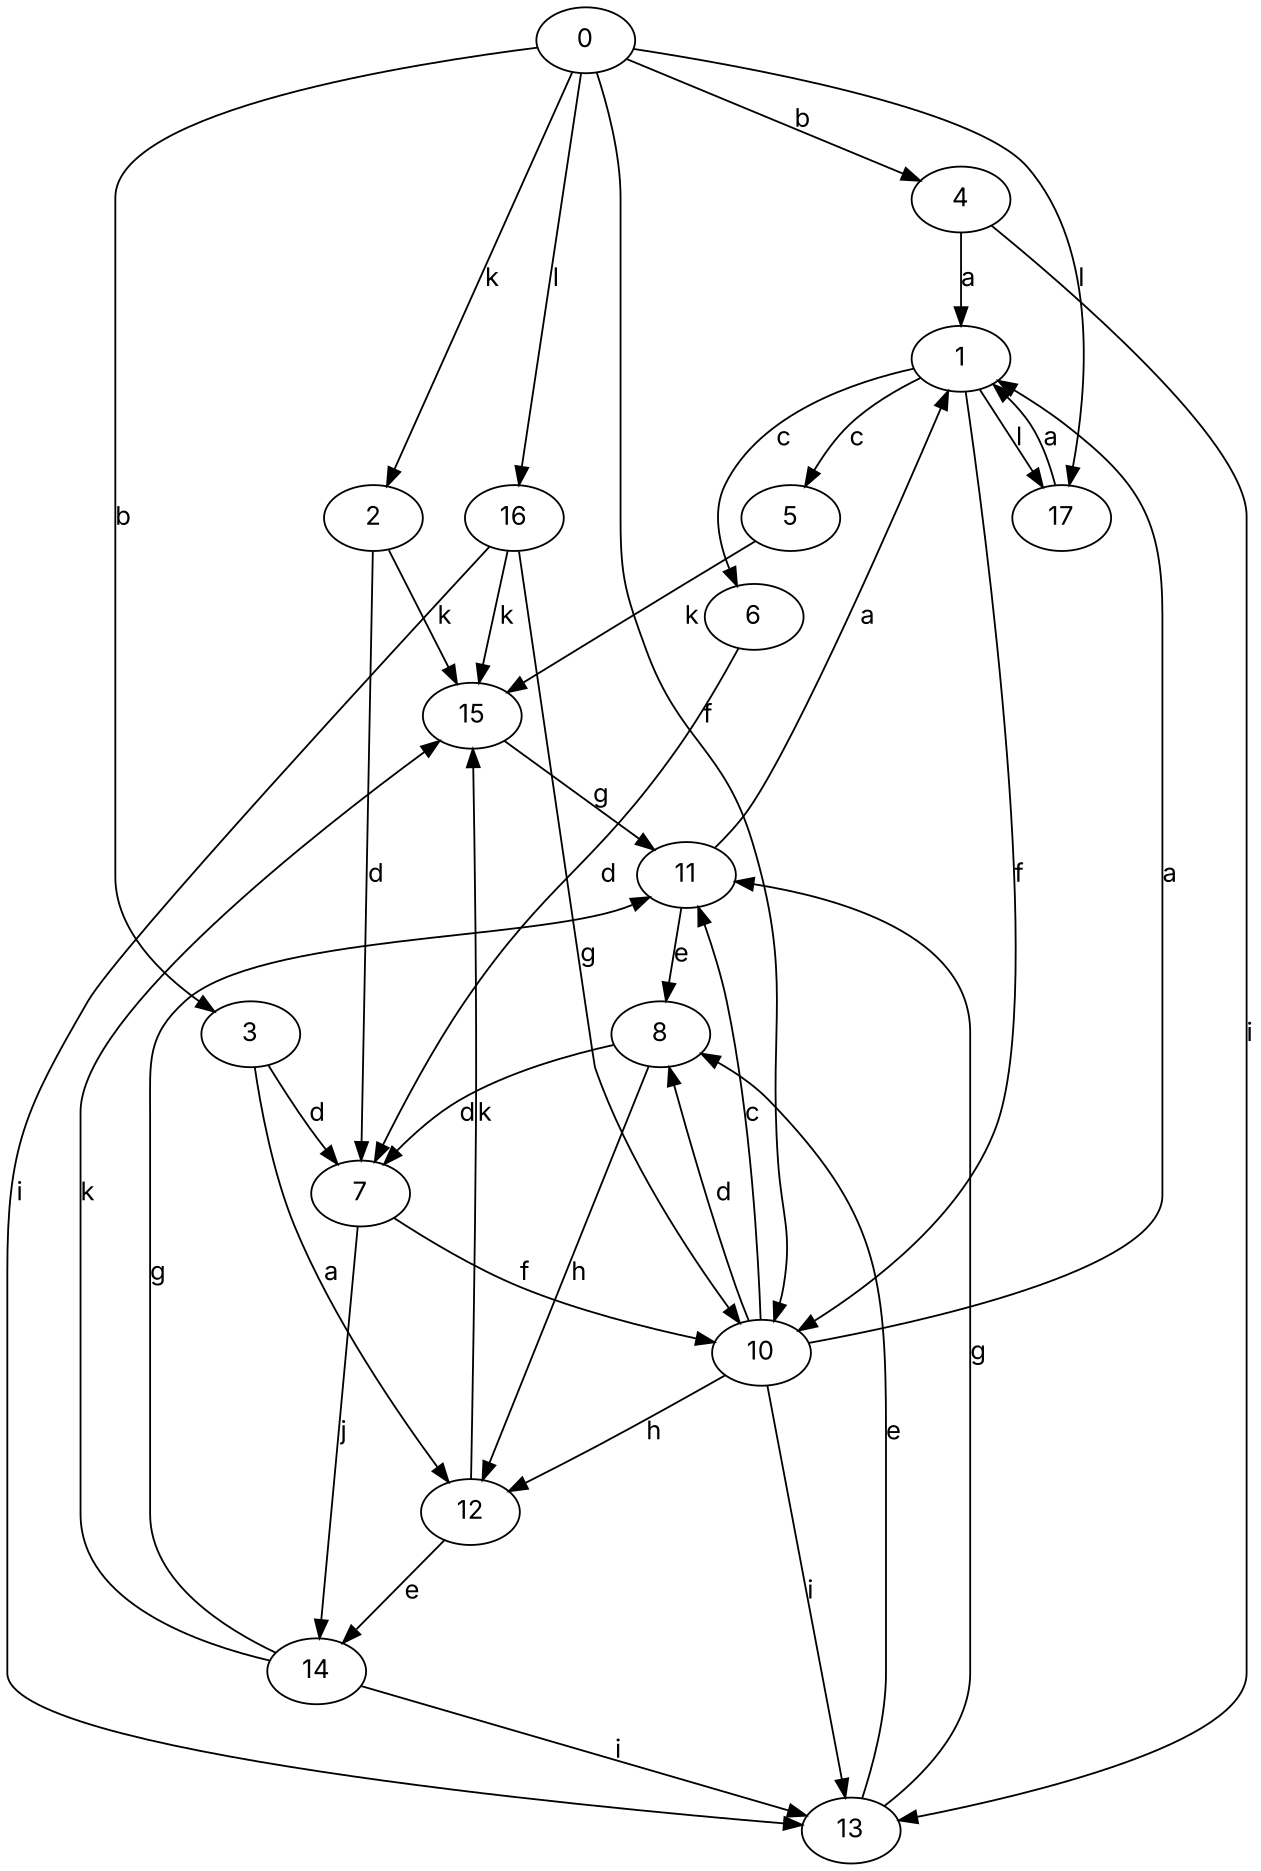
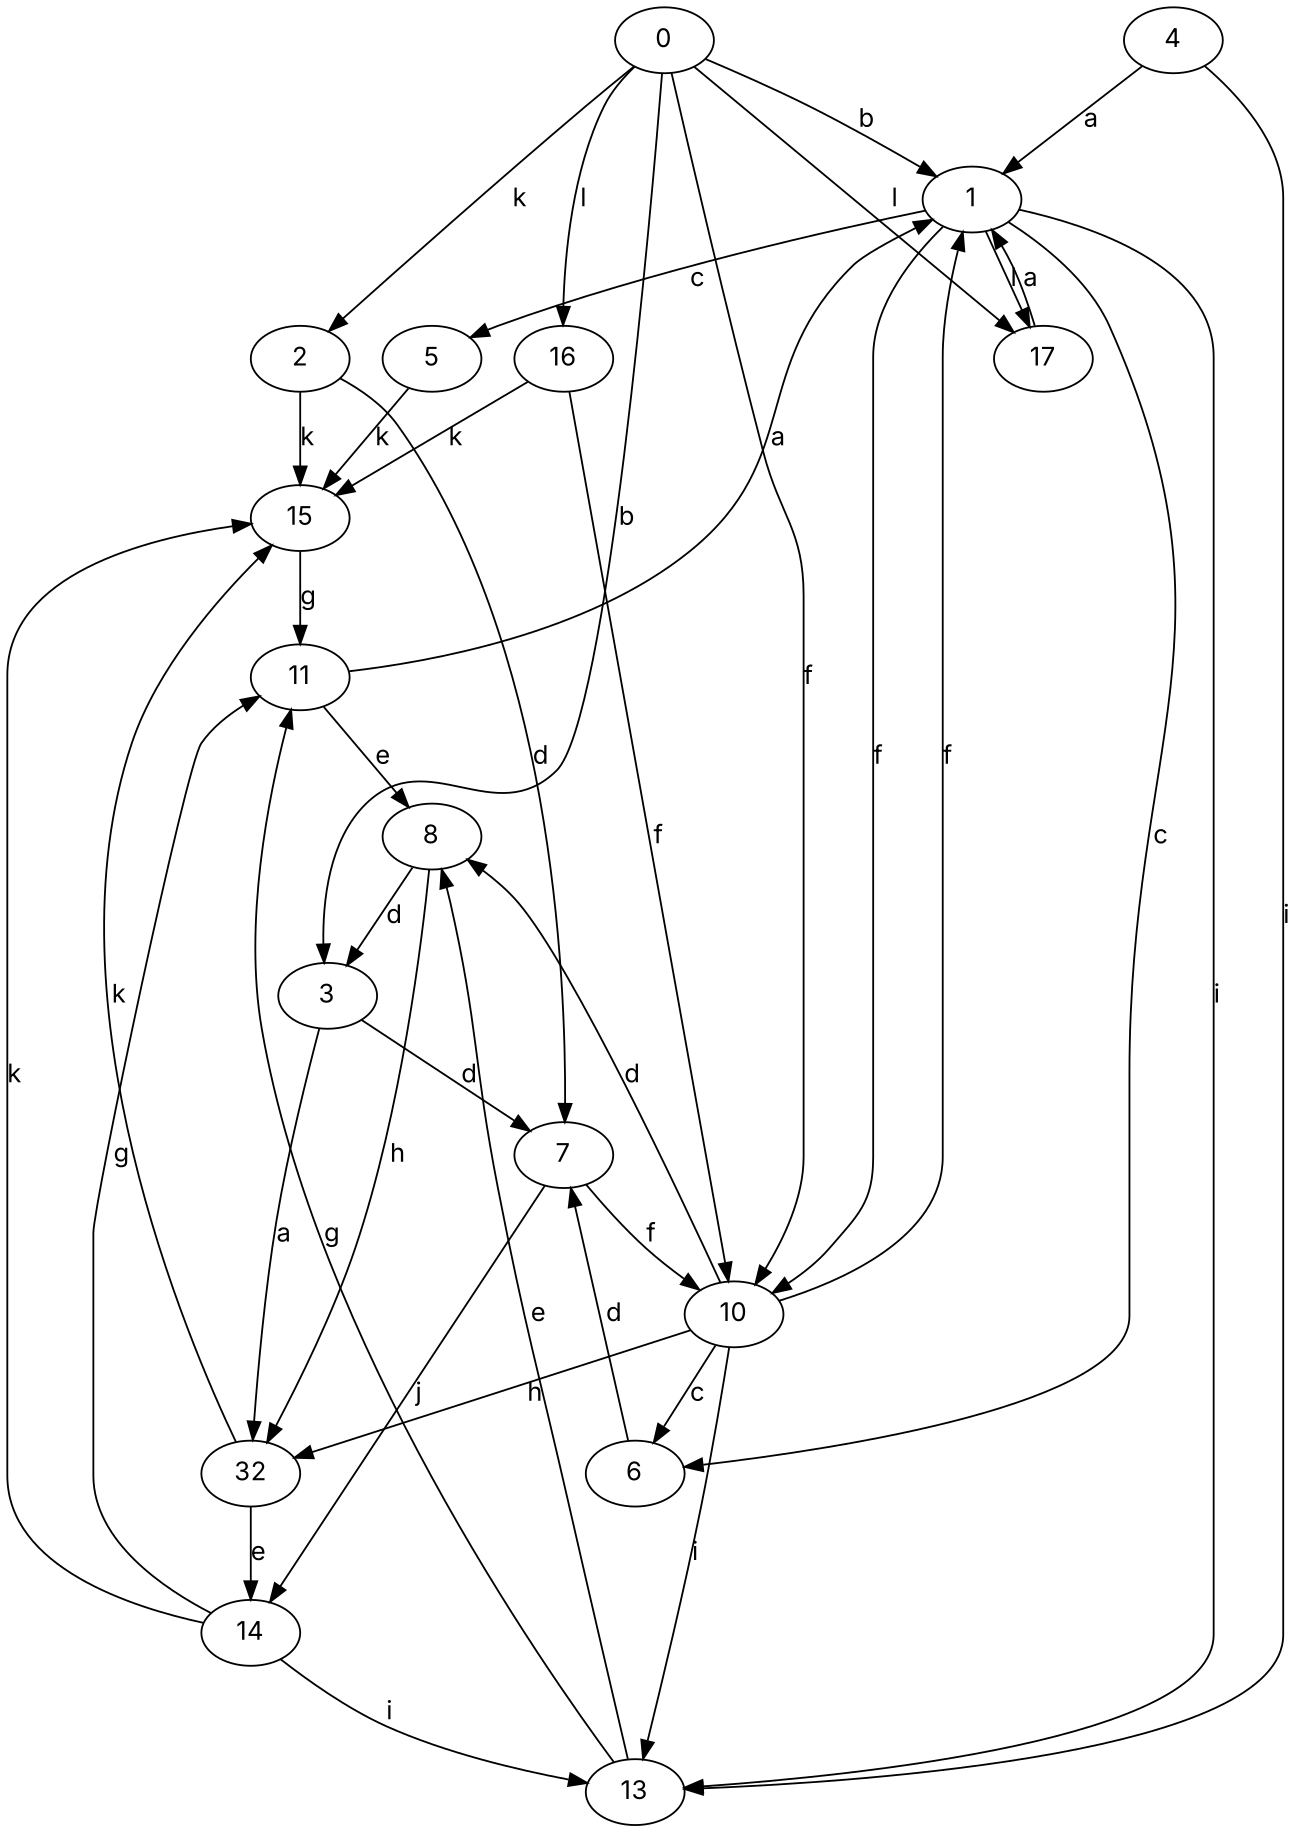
  strict digraph {
    fontname=Inter
    node [fontname=Inter]
    edge [fontname=Inter]
    1
    5
    6
    10
    13
    17
    15
    7
-   12
+   12 [label=32]
    8
    11
    2
    14
    3
    4
    0
    16
    1 -> 5 [label=c]
    1 -> 6 [label=c]
    1 -> 10 [label=f]
-   16 -> 13 [label=i]
+   1 -> 13 [label=i]
    1 -> 17 [label=l]
    5 -> 15 [label=k]
    6 -> 7 [label=d]
-   10 -> 1 [label=a]
-   10 -> 11 [label=c]
+   10 -> 1 [label=f]
+   10 -> 6 [label=c]
    10 -> 13 [label=i]
    10 -> 12 [label=h]
    10 -> 8 [label=d]
    13 -> 8 [label=e]
    13 -> 11 [label=g]
    17 -> 1 [label=a]
    15 -> 11 [label=g]
    7 -> 10 [label=f]
    7 -> 14 [label=j]
    12 -> 15 [label=k]
    12 -> 14 [label=e]
-   8 -> 7 [label=d]
+   8 -> 3 [label=d]
    8 -> 12 [label=h]
    11 -> 1 [label=a]
    11 -> 8 [label=e]
    2 -> 15 [label=k]
    2 -> 7 [label=d]
    14 -> 13 [label=i]
    14 -> 15 [label=k]
    14 -> 11 [label=g]
    3 -> 7 [label=d]
    3 -> 12 [label=a]
    4 -> 1 [label=a]
    4 -> 13 [label=i]
    0 -> 10 [label=f]
    0 -> 17 [label=l]
    0 -> 2 [label=k]
    0 -> 3 [label=b]
-   0 -> 4 [label=b]
+   0 -> 1 [label=b]
    0 -> 16 [label=l]
-   16 -> 10 [label=g]
+   16 -> 10 [label=f]
    16 -> 15 [label=k]
  }
